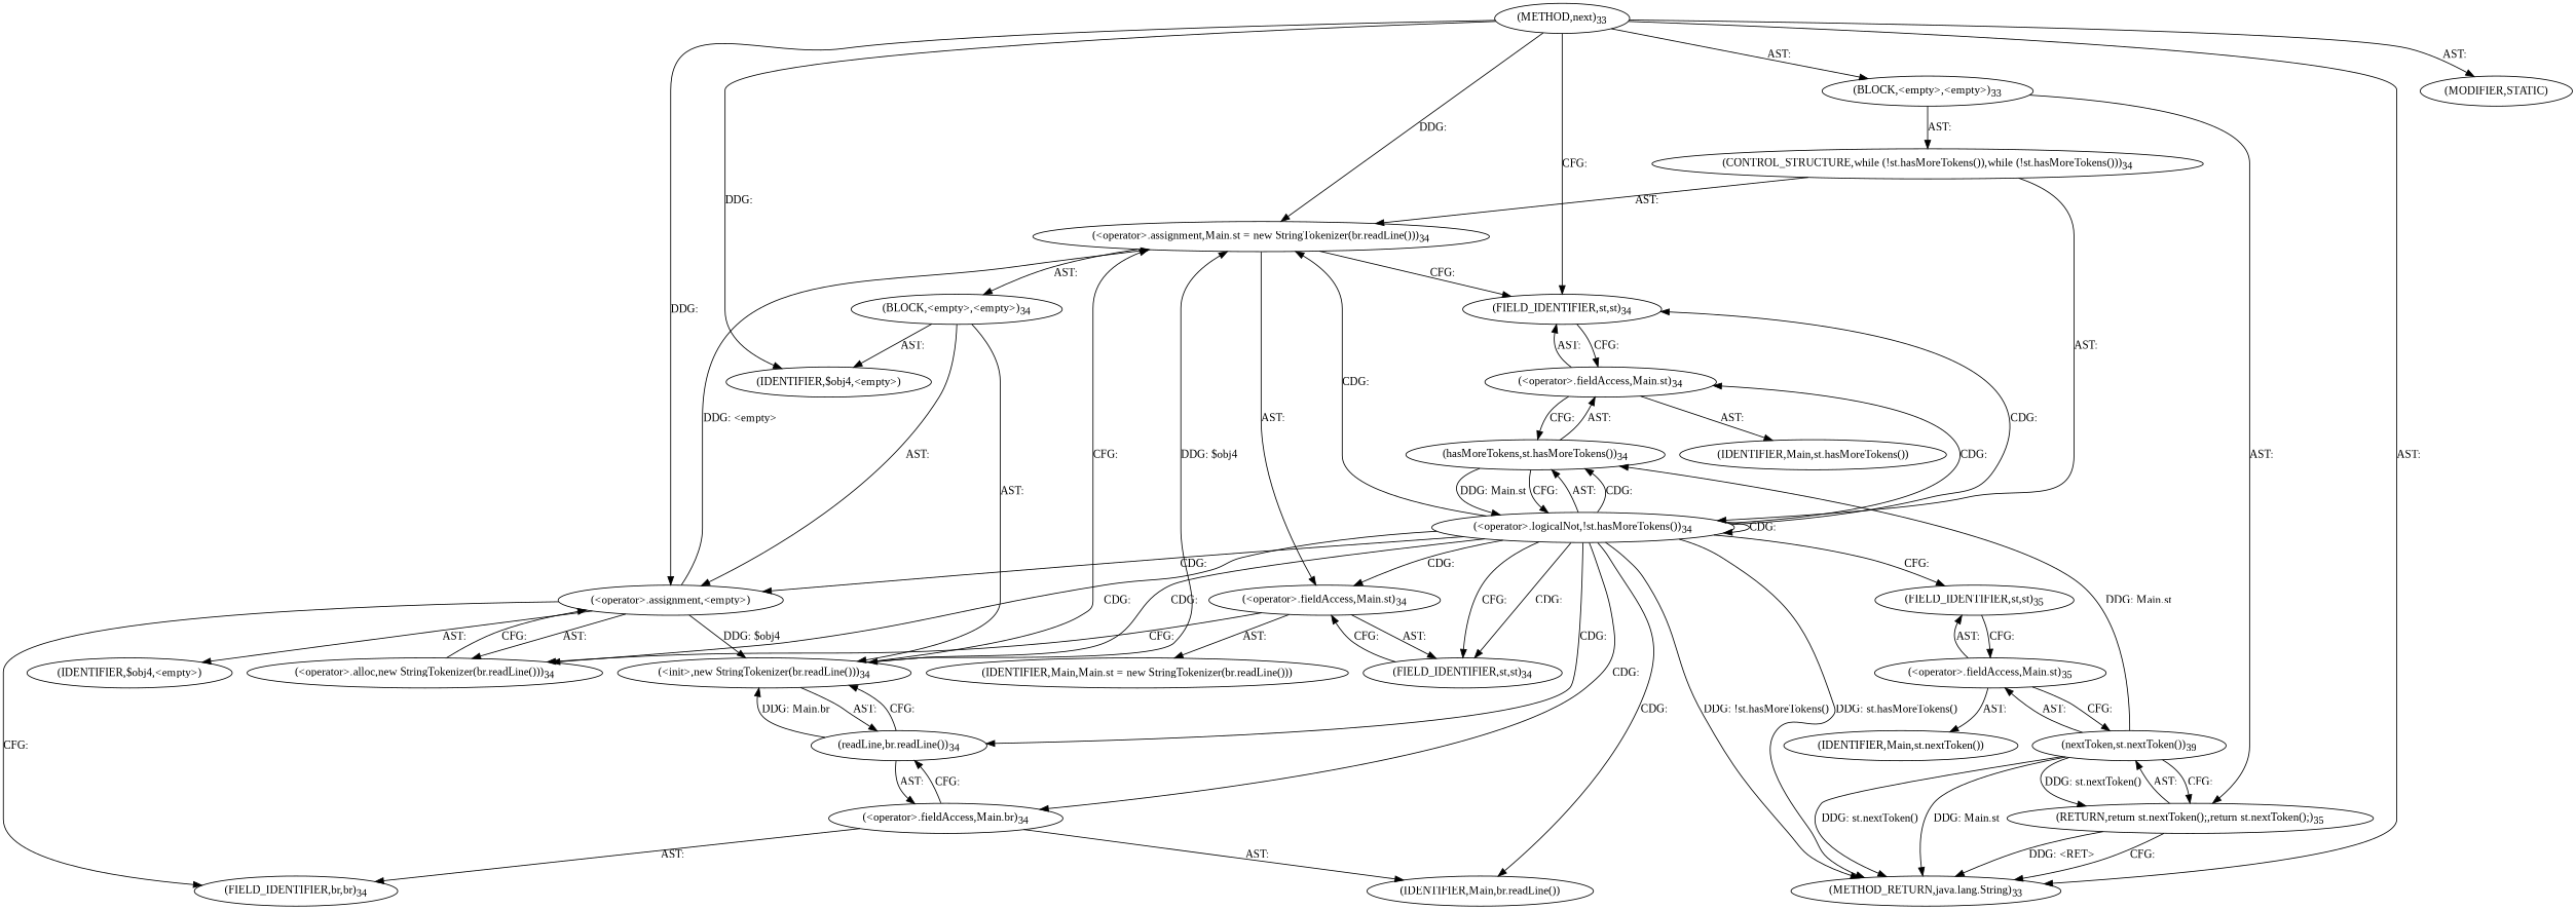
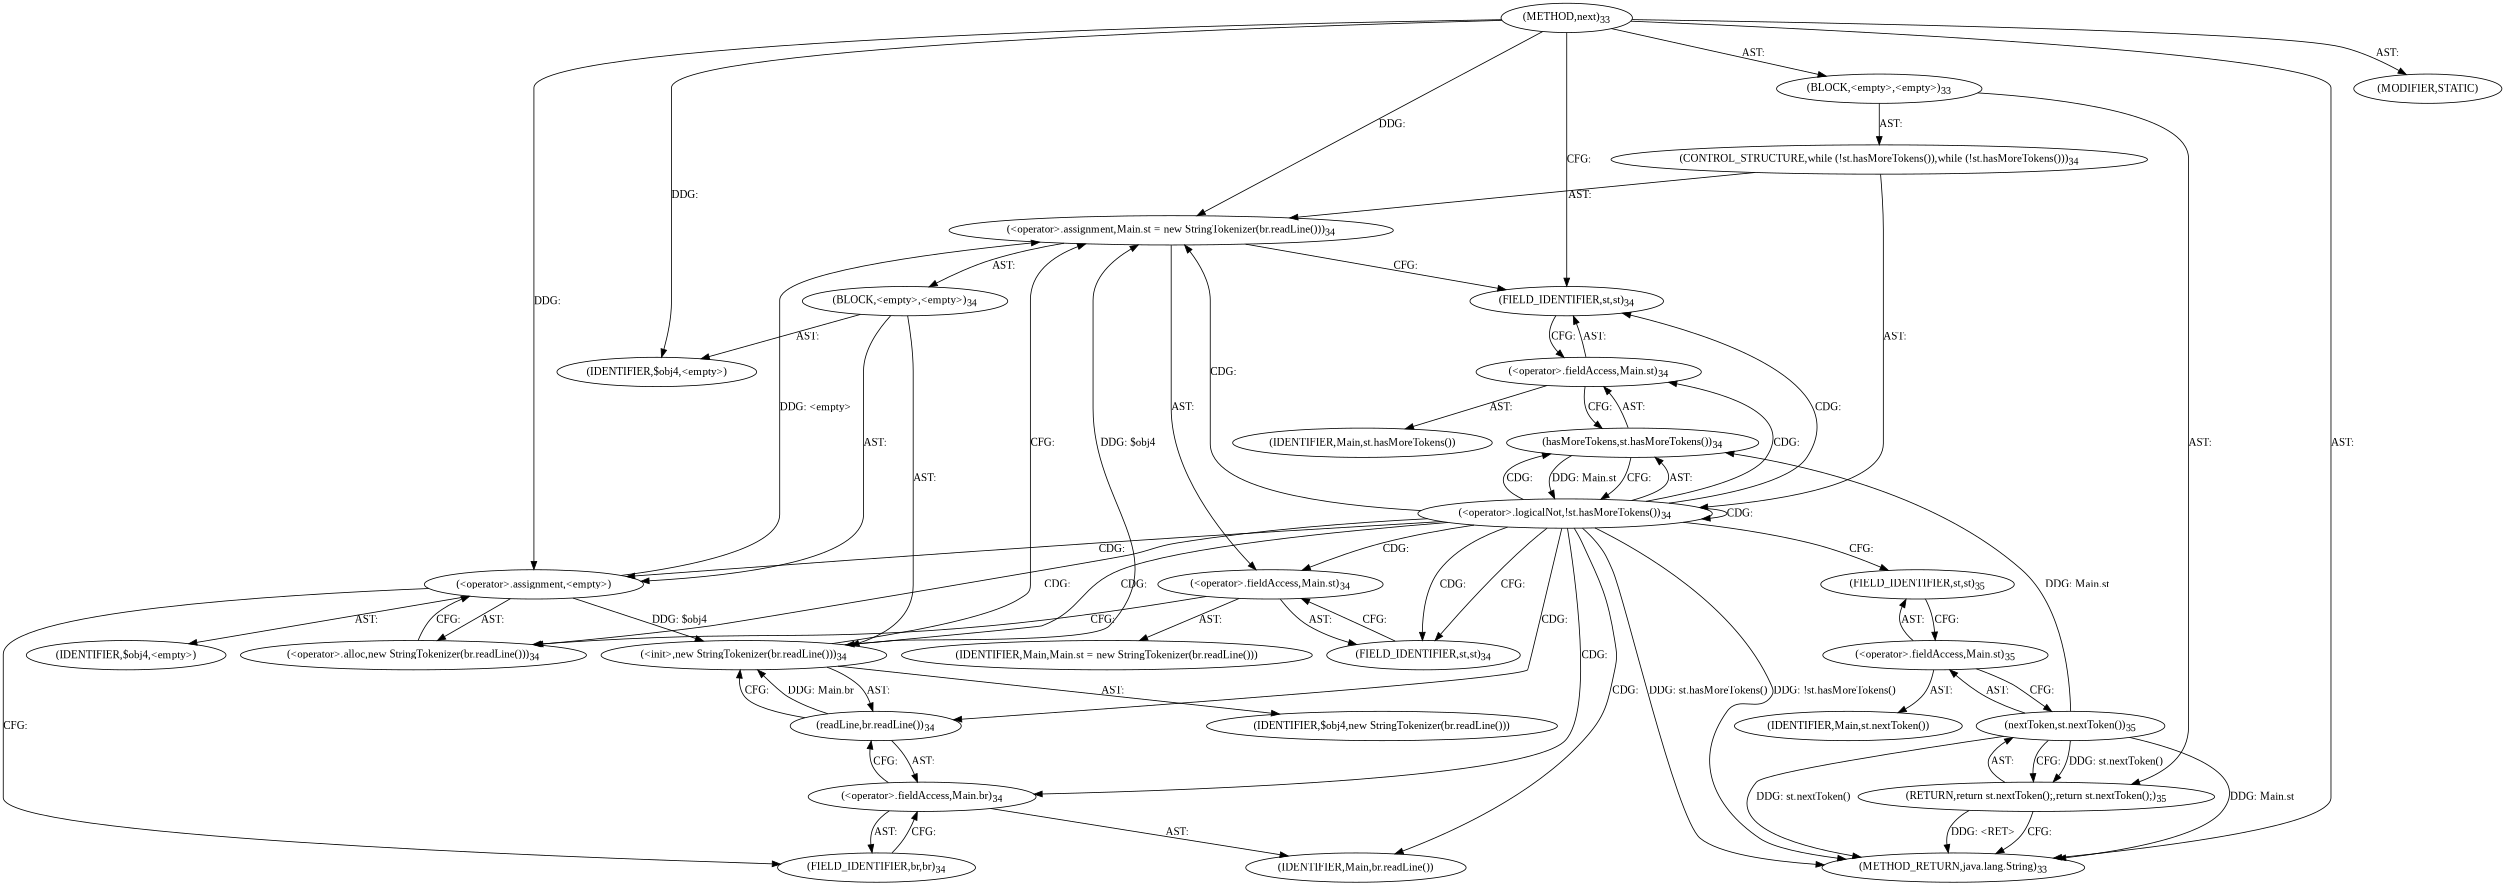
  digraph {
    fontname="Liberation Serif"
    node [fontname="Liberation Serif"]
    edge [fontname="Liberation Serif"]
    n1 [label=<(METHOD,next)<SUB>33</SUB>>]
    n2 [label=<(BLOCK,&lt;empty&gt;,&lt;empty&gt;)<SUB>33</SUB>>]
    n3 [label=<(FIELD_IDENTIFIER,st,st)<SUB>34</SUB>>]
    n4 [label=<(&lt;operator&gt;.assignment,Main.st = new StringTokenizer(br.readLine()))<SUB>34</SUB>>]
    n5 [label=<(&lt;operator&gt;.assignment,&lt;empty&gt;)>]
    n6 [label=<(IDENTIFIER,$obj4,&lt;empty&gt;)>]
    n7 [label=<(MODIFIER,STATIC)>]
    n8 [label=<(METHOD_RETURN,java.lang.String)<SUB>33</SUB>>]
    n9 [label=<(CONTROL_STRUCTURE,while (!st.hasMoreTokens()),while (!st.hasMoreTokens()))<SUB>34</SUB>>]
    n10 [label=<(RETURN,return st.nextToken();,return st.nextToken();)<SUB>35</SUB>>]
    n11 [label=<(&lt;operator&gt;.fieldAccess,Main.st)<SUB>34</SUB>>]
    n12 [label=<(&lt;operator&gt;.fieldAccess,Main.st)<SUB>34</SUB>>]
    n13 [label=<(BLOCK,&lt;empty&gt;,&lt;empty&gt;)<SUB>34</SUB>>]
    n14 [label=<(&lt;init&gt;,new StringTokenizer(br.readLine()))<SUB>34</SUB>>]
    n15 [label=<(&lt;operator&gt;.alloc,new StringTokenizer(br.readLine()))<SUB>34</SUB>>]
    n16 [label=<(FIELD_IDENTIFIER,br,br)<SUB>34</SUB>>]
    n17 [label=<(IDENTIFIER,$obj4,&lt;empty&gt;)>]
    n18 [label=<(readLine,br.readLine())<SUB>34</SUB>>]
+   n19 [label=<(IDENTIFIER,$obj4,new StringTokenizer(br.readLine()))>]
    n20 [label=<(&lt;operator&gt;.logicalNot,!st.hasMoreTokens())<SUB>34</SUB>>]
-   n21 [label=<(nextToken,st.nextToken())<SUB>39</SUB>>]
+   n21 [label=<(nextToken,st.nextToken())<SUB>35</SUB>>]
    n22 [label=<(hasMoreTokens,st.hasMoreTokens())<SUB>34</SUB>>]
    n23 [label=<(FIELD_IDENTIFIER,st,st)<SUB>34</SUB>>]
    n24 [label=<(&lt;operator&gt;.fieldAccess,Main.br)<SUB>34</SUB>>]
    n25 [label=<(FIELD_IDENTIFIER,st,st)<SUB>35</SUB>>]
    n26 [label=<(IDENTIFIER,Main,br.readLine())>]
    n27 [label=<(IDENTIFIER,Main,st.hasMoreTokens())>]
    n28 [label=<(IDENTIFIER,Main,Main.st = new StringTokenizer(br.readLine()))>]
    n29 [label=<(&lt;operator&gt;.fieldAccess,Main.st)<SUB>35</SUB>>]
    n30 [label=<(IDENTIFIER,Main,st.nextToken())>]
    n1 -> n2 [label="AST: "]
    n1 -> n3 [label="CFG: "]
    n1 -> n4 [label="DDG: "]
    n1 -> n5 [label="DDG: "]
    n1 -> n6 [label="DDG: "]
    n1 -> n7 [label="AST: "]
    n1 -> n8 [label="AST: "]
    n2 -> n9 [label="AST: "]
    n2 -> n10 [label="AST: "]
    n3 -> n11 [label="CFG: "]
    n4 -> n3 [label="CFG: "]
    n4 -> n12 [label="AST: "]
    n4 -> n13 [label="AST: "]
    n5 -> n4 [label="DDG: &lt;empty&gt;"]
    n5 -> n14 [label="DDG: $obj4"]
    n5 -> n15 [label="AST: "]
    n5 -> n16 [label="CFG: "]
    n5 -> n17 [label="AST: "]
    n9 -> n4 [label="AST: "]
    n9 -> n20 [label="AST: "]
    n10 -> n8 [label="CFG: "]
    n10 -> n8 [label="DDG: &lt;RET&gt;"]
    n10 -> n21 [label="AST: "]
    n11 -> n3 [label="AST: "]
    n11 -> n22 [label="CFG: "]
    n11 -> n27 [label="AST: "]
    n12 -> n15 [label="CFG: "]
    n12 -> n23 [label="AST: "]
    n12 -> n28 [label="AST: "]
    n13 -> n5 [label="AST: "]
    n13 -> n6 [label="AST: "]
    n13 -> n14 [label="AST: "]
    n14 -> n4 [label="CFG: "]
    n14 -> n4 [label="DDG: $obj4"]
    n14 -> n18 [label="AST: "]
+   n14 -> n19 [label="AST: "]
    n15 -> n5 [label="CFG: "]
+   n16 -> n24 [label="CFG: "]
    n18 -> n14 [label="CFG: "]
    n18 -> n14 [label="DDG: Main.br"]
    n18 -> n24 [label="AST: "]
    n20 -> n3 [label="CDG: "]
    n20 -> n4 [label="CDG: "]
    n20 -> n5 [label="CDG: "]
    n20 -> n8 [label="DDG: st.hasMoreTokens()"]
    n20 -> n8 [label="DDG: !st.hasMoreTokens()"]
    n20 -> n11 [label="CDG: "]
    n20 -> n12 [label="CDG: "]
    n20 -> n14 [label="CDG: "]
    n20 -> n15 [label="CDG: "]
    n20 -> n18 [label="CDG: "]
    n20 -> n20 [label="CDG: "]
    n20 -> n22 [label="AST: "]
    n20 -> n22 [label="CDG: "]
    n20 -> n23 [label="CFG: "]
    n20 -> n23 [label="CDG: "]
    n20 -> n24 [label="CDG: "]
    n20 -> n25 [label="CFG: "]
    n20 -> n26 [label="CDG: "]
    n21 -> n8 [label="DDG: Main.st"]
    n21 -> n8 [label="DDG: st.nextToken()"]
    n21 -> n10 [label="CFG: "]
    n21 -> n10 [label="DDG: st.nextToken()"]
    n21 -> n22 [label="DDG: Main.st"]
    n21 -> n29 [label="AST: "]
    n22 -> n11 [label="AST: "]
    n22 -> n20 [label="CFG: "]
    n22 -> n20 [label="DDG: Main.st"]
    n23 -> n12 [label="CFG: "]
    n24 -> n16 [label="AST: "]
    n24 -> n18 [label="CFG: "]
    n24 -> n26 [label="AST: "]
    n25 -> n29 [label="CFG: "]
    n29 -> n21 [label="CFG: "]
    n29 -> n25 [label="AST: "]
    n29 -> n30 [label="AST: "]
  }
